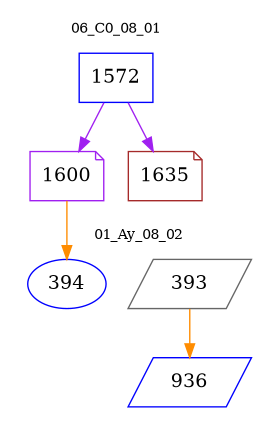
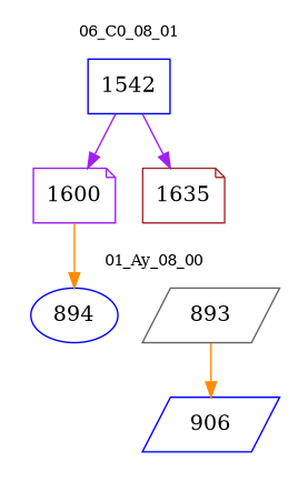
  digraph {
    node [color=blue shape=parallelogram]
    edge [color=darkorange]
-   n1 [color=gray40 label=393]
-   n2 [label=394 shape=ellipse]
-   n3 [label=936]
-   n4 [label=1572 shape=box]
+   n1 [color=gray40 label=893]
+   n2 [label=894 shape=ellipse]
+   n3 [label=906]
+   n4 [label=1542 shape=box]
    n5 [color=purple label=1600 shape=note]
    n6 [color=brown label=1635 shape=note]
    subgraph cluster_1 {
      color=white
      fontsize=10
-     label="01_Ay_08_02"
+     label="01_Ay_08_00"
      n1
      n2
      n3
    }
    subgraph cluster_2 {
      color=white
      fontsize=10
      label="06_C0_08_01"
      n4
      n5
      n6
    }
    n1 -> n3
    n4 -> n5 [color=purple]
    n4 -> n6 [color=purple]
    n5 -> n2
  }
